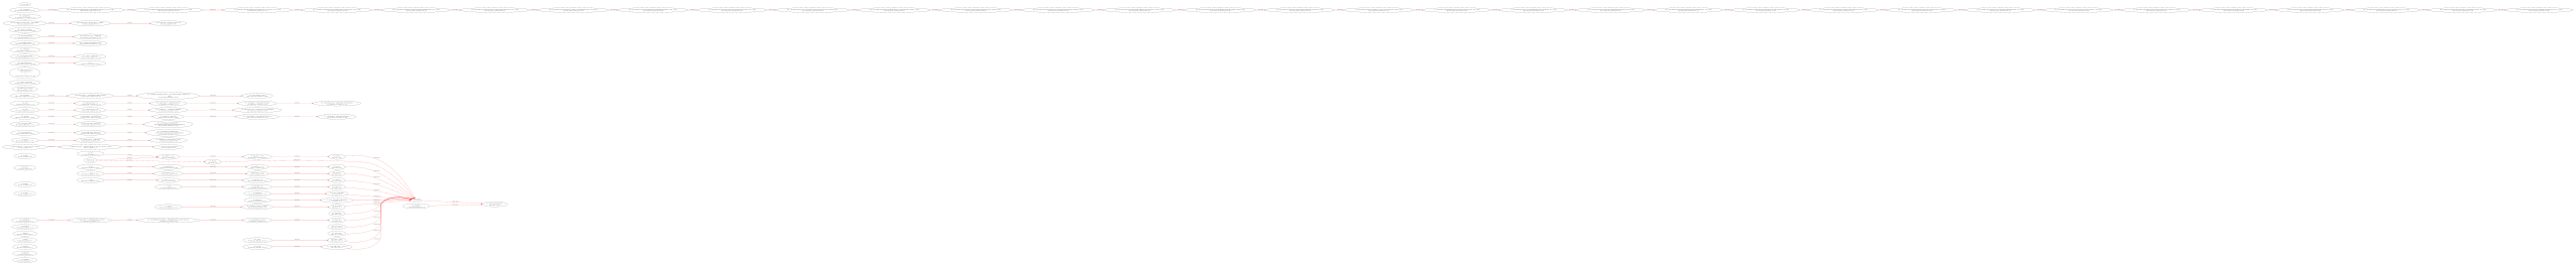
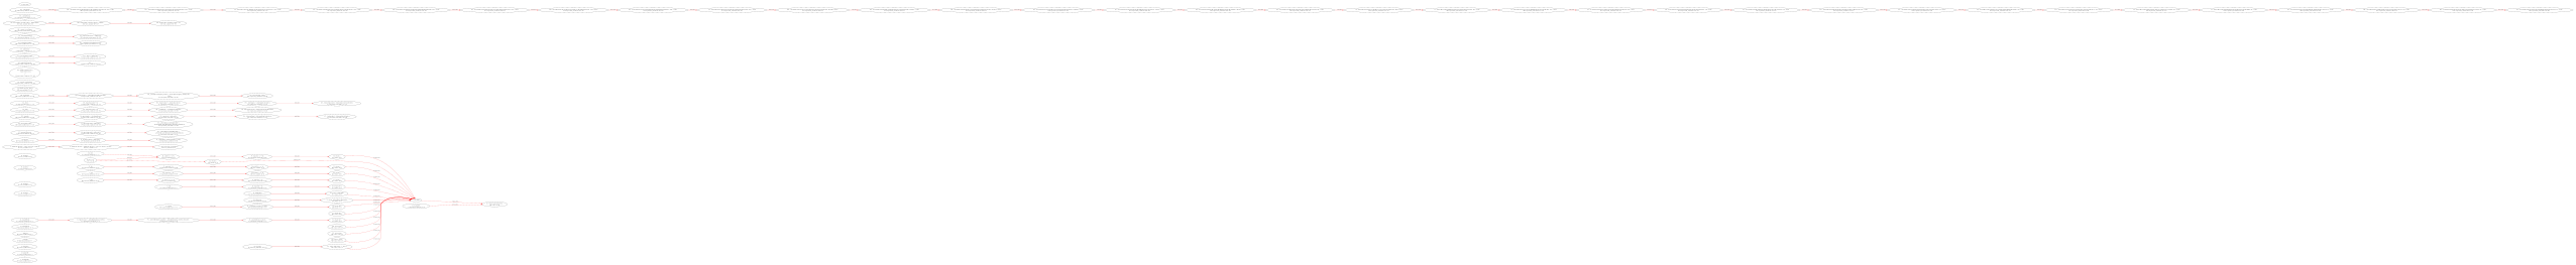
  digraph {
    fontname="PT Serif"
    rankdir=LR
    node [fontname="PT Serif" type_label=expression_statement]
    edge [color=red controlflow_type=next_line edge_type=CFG_edge fontname="PT Serif"]
    n1 [label="2_ totalSupply\n13-function_definition-3-3" type_label=function_definition]
    n2 [label="3_ balanceOf\n21-function_definition-4-4" type_label=function_definition]
    n3 [label="4_ allowance\n33-function_definition-5-6" type_label=function_definition]
    n4 [label="6_ transfer\n49-function_definition-7-7" type_label=function_definition]
    n5 [label="7_ approve\n64-function_definition-8-9" type_label=function_definition]
    n6 [label="9_ transferFrom\n79-function_definition-10-11" type_label=function_definition]
    n7 [label="24_ mul\n133-function_definition-25-32" type_label=function_definition]
    n8 [label="28_ uint256 c = a * b;\n157-new_variable-29-29" type_label=new_variable]
    n9 [label="29_ require(c / a == b);\n165-expression_statement-30-30"]
    n10 [label="25_ if_a == 0\n150-if-26-28" type_label=if]
    n11 [label="26_ return 2;\n155-return-27-27" type_label=return]
    n12 [label="0_ exit_node" type_label=exit]
    n13 [label="62_ return _balances[owner];\n366-return-63-63" type_label=return]
    n14 [label="30_ return c;\n174-return-31-31" type_label=return]
    n15 [label="28_ uint256 c\n158-new_variable-29-29" type_label=new_variable]
    n16 [label="32_ div\n176-function_definition-33-37" type_label=function_definition]
    n17 [label="33_ require(b > 0);\n193-expression_statement-34-34"]
    n18 [label="34_ uint256 c = a / b;\n200-new_variable-35-35" type_label=new_variable]
    n19 [label="35_ return c;\n208-return-36-36" type_label=return]
    n20 [label="34_ uint256 c\n201-new_variable-35-35" type_label=new_variable]
    n21 [label="37_ sub\n210-function_definition-38-42" type_label=function_definition]
    n22 [label="38_ require(b <= a);\n227-expression_statement-39-39"]
    n23 [label="39_ uint256 c = a - b;\n234-new_variable-40-40" type_label=new_variable]
    n24 [label="40_ return c;\n242-return-41-41" type_label=return]
    n25 [label="39_ uint256 c\n235-new_variable-40-40" type_label=new_variable]
    n26 [label="42_ add\n244-function_definition-43-47" type_label=function_definition]
    n27 [label="43_ uint256 c = a + b;\n261-new_variable-44-44" type_label=new_variable]
    n28 [label="44_ require(c >= a);\n269-expression_statement-45-45"]
    n29 [label="45_ return c;\n276-return-46-46" type_label=return]
    n30 [label="43_ uint256 c\n262-new_variable-44-44" type_label=new_variable]
    n31 [label="47_ mod\n278-function_definition-48-51" type_label=function_definition]
    n32 [label="48_ require(b != 0);\n295-expression_statement-49-49"]
    n33 [label="49_ return a % b;\n302-return-50-50" type_label=return]
    n34 [label="55_ mapping (address => uint256) private _balances;\n321-new_variable-56-56" type_label=new_variable]
    n35 [label="56_ mapping (address => mapping (address => uint256)) private _allowed;\n328-new_variable-57-57" type_label=new_variable]
    n36 [label="57_ uint256 private _totalSupply;\n337-new_variable-58-58" type_label=new_variable]
    n37 [label="58_ totalSupply\n342-function_definition-59-61" type_label=function_definition]
    n38 [label="59_ return _totalSupply;\n351-return-60-60" type_label=return]
    n39 [label="61_ balanceOf\n353-function_definition-62-64" type_label=function_definition]
    n40 [label="64_ allowance\n370-function_definition-65-74" type_label=function_definition]
    n41 [label="72_ return _allowed[owner][spender];\n387-return-73-73" type_label=return]
    n42 [label="74_ transfer\n393-function_definition-75-78" type_label=function_definition]
    n43 [label="75_ _transfer(msg.sender, to, value);\n409-expression_statement-76-76"]
    n44 [label="76_ return true;\n420-return-77-77" type_label=return]
    n45 [label="78_ approve\n423-function_definition-79-84" type_label=function_definition]
    n46 [label="79_ require(spender != address(0));\n439-expression_statement-80-80"]
    n47 [label="80_ _allowed[msg.sender][spender] = value;\n448-expression_statement-81-81"]
    n48 [label="82_ return true;\n468-return-83-83" type_label=return]
    n49 [label="84_ transferFrom\n471-function_definition-85-97" type_label=function_definition]
    n50 [label="92_ require(value <= _allowed[from][msg.sender]);\n491-expression_statement-93-93"]
    n51 [label="93_ _allowed[from][msg.sender] = _allowed[from][msg.sender].sub(value);\n504-expression_statement-94-94"]
    n52 [label="94_ _transfer(from, to, value);\n525-expression_statement-95-95"]
    n53 [label="95_ return true;\n534-return-96-96" type_label=return]
    n54 [label="97_ increaseAllowance\n537-function_definition-98-110" type_label=function_definition]
    n55 [label="104_ require(spender != address(0));\n553-expression_statement-105-105"]
    n56 [label="105_ _allowed[msg.sender][spender] = (\n      _allowed[msg.sender][spender].add(addedValue));\n562-expression_statement-106-107"]
    n57 [label="108_ return true;\n600-return-109-109" type_label=return]
    n58 [label="110_ decreaseAllowance\n603-function_definition-111-123" type_label=function_definition]
    n59 [label="117_ require(spender != address(0));\n619-expression_statement-118-118"]
    n60 [label="118_ _allowed[msg.sender][spender] = (\n      _allowed[msg.sender][spender].sub(subtractedValue));\n628-expression_statement-119-120"]
    n61 [label="121_ return true;\n666-return-122-122" type_label=return]
    n62 [label="123_ _transfer\n669-function_definition-124-130" type_label=function_definition]
    n63 [label="124_ require(value <= _balances[from]);\n685-expression_statement-125-125"]
    n64 [label="125_ require(to != address(0));\n694-expression_statement-126-126"]
    n65 [label="126_ _balances[from] = _balances[from].sub(value);\n703-expression_statement-127-127"]
    n66 [label="127_ _balances[to] = _balances[to].add(value);\n716-expression_statement-128-128"]
    n67 [label="130_ _mint\n737-function_definition-131-136" type_label=function_definition]
    n68 [label="131_ require(account != 0);\n749-expression_statement-132-132"]
    n69 [label="132_ _totalSupply = _totalSupply.add(value);\n756-expression_statement-133-133"]
    n70 [label="133_ _balances[account] = _balances[account].add(value);\n765-expression_statement-134-134"]
    n71 [label="136_ _burn\n788-function_definition-137-143" type_label=function_definition]
    n72 [label="137_ require(account != 0);\n800-expression_statement-138-138"]
    n73 [label="138_ require(value <= _balances[account]);\n807-expression_statement-139-139"]
    n74 [label="139_ _totalSupply = _totalSupply.sub(value);\n816-expression_statement-140-140"]
    n75 [label="140_ _balances[account] = _balances[account].sub(value);\n825-expression_statement-141-141"]
    n76 [label="143_ _burnFrom\n848-function_definition-144-149" type_label=function_definition]
    n77 [label="144_ require(value <= _allowed[account][msg.sender]);\n860-expression_statement-145-145"]
    n78 [label="145_ _allowed[account][msg.sender] = _allowed[account][msg.sender].sub(\n      value);\n873-expression_statement-146-147"]
    n79 [label="147_ _burn(account, value);\n894-expression_statement-148-148"]
    n80 [label="152_ address private _owner;\n908-new_variable-153-153" type_label=new_variable]
    n81 [label="158_ _owner = msg.sender;\n925-expression_statement-159-159"]
-   n82 [label="161_ owner\n939-function_definition-162-164" type_label=function_definition]
    n83 [label="162_ return _owner;\n948-return-163-163" type_label=return]
    n84 [label="164_ modifier onlyOwner() {\n    require(isOwner());\n    _;\n  }\n950-expression_statement-165-168"]
    n85 [label="165_ require(isOwner());\n953-expression_statement-166-166"]
    n86 [label="166_ _;\n959-expression_statement-167-167"]
    n87 [label="168_ isOwner\n961-function_definition-169-171" type_label=function_definition]
    n88 [label="169_ return msg.sender == _owner;\n970-return-170-170" type_label=return]
    n89 [label="171_ renounceOwnership\n976-function_definition-172-175" type_label=function_definition]
    n90 [label="173_ _owner = address(0);\n990-expression_statement-174-174"]
    n91 [label="171_ onlyOwner\n979-expression_statement-172-172"]
    n92 [label="175_ transferOwnership\n996-function_definition-176-178" type_label=function_definition]
    n93 [label="176_ _transferOwnership(newOwner);\n1006-expression_statement-177-177"]
    n94 [label="178_ _transferOwnership\n1011-function_definition-179-183" type_label=function_definition]
    n95 [label="179_ require(newOwner != address(0));\n1019-expression_statement-180-180"]
    n96 [label="181_ _owner = newOwner;\n1034-expression_statement-182-182"]
    n97 [label="187_ string public constant name = \"ARTIDToken\";\n1053-new_variable-188-188" type_label=new_variable]
    n98 [label="188_ string public constant symbol = \"ARTID\";\n1060-new_variable-189-189" type_label=new_variable]
    n99 [label="189_ uint8 public constant decimals = 18;\n1067-new_variable-190-190" type_label=new_variable]
    n100 [label="191_ _initialMint();\n1075-expression_statement-192-192"]
    n101 [label="193_ _initialMint\n1078-function_definition-194-227" type_label=function_definition]
    n102 [label="194_ _mint(address(0x7003d8df7b38f4c758975fd4800574fecc0da7cd), 12e6 * 1e18);\n1082-expression_statement-195-195"]
    n103 [label="195_ _mint(address(0xdfdaa3b74fcc65b9e90d5922a74f8140a2b67d0f), 12e6 * 1e18);\n1093-expression_statement-196-196"]
    n104 [label="196_ _mint(address(0x0141f8d84f25739e426fd19783a1ec3a1f5a35e0), 12e6 * 1e18);\n1104-expression_statement-197-197"]
    n105 [label="197_ _mint(address(0x8863f676474c65e9b85dc2b7fee16188503ae790), 12e6 * 1e18);\n1115-expression_statement-198-198"]
    n106 [label="198_ _mint(address(0xabf2e86c69648e9ed6cd284f4f82df3f9df7a3dd), 12e6 * 1e18);\n1126-expression_statement-199-199"]
    n107 [label="199_ _mint(address(0x66348c99019d6c21fe7c4f954fd5a5cb0b41aa2c), 12e6 * 1e18);\n1137-expression_statement-200-200"]
    n108 [label="200_ _mint(address(0x3257b7ebb5e52c67cdd0c1112b28db362b7463cd), 12e6 * 1e18);\n1148-expression_statement-201-201"]
    n109 [label="201_ _mint(address(0x0c26122396a4bd59d855f19b69dadba3b19ba4d7), 12e6 * 1e18);\n1159-expression_statement-202-202"]
    n110 [label="202_ _mint(address(0x5b38e7b2c9ac03fa53e96220dcd299e3b47e1624), 12e6 * 1e18);\n1170-expression_statement-203-203"]
    n111 [label="203_ _mint(address(0x5593105770cd53802c067734d7e321e22e08c9a4), 3949480 * 1e18);\n1181-expression_statement-204-204"]
    n112 [label="204_ _mint(address(0xa8cdeef81970f44444eeb2c87c7eb2eb9a097a34), 3022807 * 1e18);\n1192-expression_statement-205-205"]
    n113 [label="205_ _mint(address(0x0b9e4d7d67552a3a044cbdc024188eaa057b72bc), 2400100 * 1e18);\n1203-expression_statement-206-206"]
    n114 [label="206_ _mint(address(0x7631029bd3f117b1a746506a04af966a5ede1b46), 2400000 * 1e18);\n1214-expression_statement-207-207"]
    n115 [label="207_ _mint(address(0x1ba5d47dcb2dc5d0afa86be3b7f5e2c421525b75), 109391 * 1e18);\n1225-expression_statement-208-208"]
    n116 [label="208_ _mint(address(0xb847988c1ea802842ff89466c8a35d5d052840bb), 100000 * 1e18);\n1236-expression_statement-209-209"]
    n117 [label="209_ _mint(address(0xcd807ad1b19f9a5a9fc1af1b1da448696d041504), 8363 * 1e18);\n1247-expression_statement-210-210"]
    n118 [label="210_ _mint(address(0x3ed4ac1eced4bd01c51a2317609120a16b85e19e), 8248 * 1e18);\n1258-expression_statement-211-211"]
    n119 [label="211_ _mint(address(0xfc886ff0fb687826e5a2572f366e38a6e81ea249), 364 * 1e18);\n1269-expression_statement-212-212"]
    n120 [label="212_ _mint(address(0xc6a1c5c60ecf4d6bf8b340f207505272fa281ede), 201 * 1e18);\n1280-expression_statement-213-213"]
    n121 [label="213_ _mint(address(0xa8cb97cbd42acca81eb3680d9b94ace459b502a2), 182 * 1e18);\n1291-expression_statement-214-214"]
    n122 [label="214_ _mint(address(0xf22e45982ed32849ee8fe2a342534f2a53b93695), 120 * 1e18);\n1302-expression_statement-215-215"]
    n123 [label="215_ _mint(address(0xe9d520f036d16a48636bf16371dcce0819cf6229), 100 * 1e18);\n1313-expression_statement-216-216"]
    n124 [label="216_ _mint(address(0x84d6339aa4900310aa9780ec66db57c88d2cd734), 100 * 1e18);\n1324-expression_statement-217-217"]
    n125 [label="217_ _mint(address(0x2c049093f263669a432dac59dac31d3c2b9c1996), 100 * 1e18);\n1335-expression_statement-218-218"]
    n126 [label="218_ _mint(address(0x23345fd753519795b9d7238690ababbb0469eb3e), 100 * 1e18);\n1346-expression_statement-219-219"]
    n127 [label="219_ _mint(address(0x421926ee0cb7941058387fc1a85532e7a94aa3c1), 100 * 1e18);\n1357-expression_statement-220-220"]
    n128 [label="220_ _mint(address(0x82389b139658378cdec2c1ed600aa4717ca59fad), 100 * 1e18);\n1368-expression_statement-221-221"]
    n129 [label="221_ _mint(address(0x93bb098498d538749a1d00f564555430a06bffbe), 44 * 1e18);\n1379-expression_statement-222-222"]
    n130 [label="222_ _mint(address(0xe619413a56bfcafbb84916f86d646248cc1abe76), 30 * 1e18);\n1390-expression_statement-223-223"]
    n131 [label="223_ _mint(address(0xce2dae844a2f473cb10e72ea5b5cd82ce1c86c76), 30 * 1e18);\n1401-expression_statement-224-224"]
    n132 [label="224_ _mint(address(0xbd189a18b2cc01bcf00574ee4f7ddad1e15183ee), 20 * 1e18);\n1412-expression_statement-225-225"]
    n133 [label="225_ _mint(address(0x0c4206f1e138cc8f584b89b6f62a4330120237ee), 20 * 1e18);\n1423-expression_statement-226-226"]
    n134 [label="0_ start_node" type_label=start]
    n7 -> n8 [label=next_line]
    n8 -> n9 [label=next_line]
    n9 -> n14 [label=next_line]
    n10 -> n8 [controlflow_type=neg_next label=neg_next]
    n10 -> n11 [controlflow_type=pos_next label=pos_next]
    n11 -> n12 [controlflow_type=return_exit label=return_exit]
    n12 -> n13 [controlflow_type=return_exit label=return_exit]
    n14 -> n12 [controlflow_type=return_exit label=return_exit]
    n16 -> n17 [label=next_line]
    n17 -> n18 [label=next_line]
    n18 -> n19 [label=next_line]
    n19 -> n12 [controlflow_type=return_exit label=return_exit]
    n21 -> n22 [label=next_line]
    n22 -> n23 [label=next_line]
    n23 -> n24 [label=next_line]
    n24 -> n12 [controlflow_type=return_exit label=return_exit]
    n26 -> n27 [label=next_line]
    n27 -> n28 [label=next_line]
    n28 -> n29 [label=next_line]
    n29 -> n12 [controlflow_type=return_exit label=return_exit]
    n31 -> n32 [label=next_line]
    n32 -> n33 [label=next_line]
    n33 -> n12 [controlflow_type=return_exit label=return_exit]
    n34 -> n35 [label=next_line]
    n35 -> n36 [label=next_line]
    n37 -> n38 [label=next_line]
    n38 -> n12 [controlflow_type=return_exit label=return_exit]
    n39 -> n13 [label=next_line]
    n40 -> n41 [label=next_line]
    n41 -> n12 [controlflow_type=return_exit label=return_exit]
    n42 -> n43 [label=next_line]
    n43 -> n44 [label=next_line]
    n44 -> n12 [controlflow_type=return_exit label=return_exit]
    n45 -> n46 [label=next_line]
    n46 -> n47 [label=next_line]
    n48 -> n12 [controlflow_type=return_exit label=return_exit]
    n49 -> n50 [label=next_line]
    n50 -> n51 [label=next_line]
    n51 -> n52 [label=next_line]
    n52 -> n53 [label=next_line]
    n53 -> n12 [controlflow_type=return_exit label=return_exit]
    n54 -> n55 [label=next_line]
    n55 -> n56 [label=next_line]
    n57 -> n12 [controlflow_type=return_exit label=return_exit]
    n58 -> n59 [label=next_line]
    n59 -> n60 [label=next_line]
    n61 -> n12 [controlflow_type=return_exit label=return_exit]
    n62 -> n63 [label=next_line]
    n63 -> n64 [label=next_line]
    n64 -> n65 [label=next_line]
    n65 -> n66 [label=next_line]
    n67 -> n68 [label=next_line]
    n68 -> n69 [label=next_line]
    n69 -> n70 [label=next_line]
    n71 -> n72 [label=next_line]
    n72 -> n73 [label=next_line]
    n73 -> n74 [label=next_line]
    n74 -> n75 [label=next_line]
    n76 -> n77 [label=next_line]
    n77 -> n78 [label=next_line]
    n78 -> n79 [label=next_line]
-   n82 -> n83 [label=next_line]
    n83 -> n12 [controlflow_type=return_exit label=return_exit]
    n85 -> n86 [label=next_line]
    n87 -> n88 [label=next_line]
    n88 -> n12 [controlflow_type=return_exit label=return_exit]
    n89 -> n90 [label=next_line]
    n92 -> n93 [label=next_line]
    n94 -> n95 [label=next_line]
    n97 -> n98 [label=next_line]
    n98 -> n99 [label=next_line]
    n101 -> n102 [label=next_line]
    n102 -> n103 [label=next_line]
    n103 -> n104 [label=next_line]
    n104 -> n105 [label=next_line]
    n105 -> n106 [label=next_line]
    n106 -> n107 [label=next_line]
    n107 -> n108 [label=next_line]
    n108 -> n109 [label=next_line]
    n109 -> n110 [label=next_line]
    n110 -> n111 [label=next_line]
    n111 -> n112 [label=next_line]
    n112 -> n113 [label=next_line]
    n113 -> n114 [label=next_line]
    n114 -> n115 [label=next_line]
    n115 -> n116 [label=next_line]
    n116 -> n117 [label=next_line]
    n117 -> n118 [label=next_line]
    n118 -> n119 [label=next_line]
    n119 -> n120 [label=next_line]
    n120 -> n121 [label=next_line]
    n121 -> n122 [label=next_line]
    n122 -> n123 [label=next_line]
    n123 -> n124 [label=next_line]
    n124 -> n125 [label=next_line]
    n125 -> n126 [label=next_line]
    n126 -> n127 [label=next_line]
    n127 -> n128 [label=next_line]
    n128 -> n129 [label=next_line]
    n129 -> n130 [label=next_line]
    n130 -> n131 [label=next_line]
    n131 -> n132 [label=next_line]
    n132 -> n133 [label=next_line]
  }
